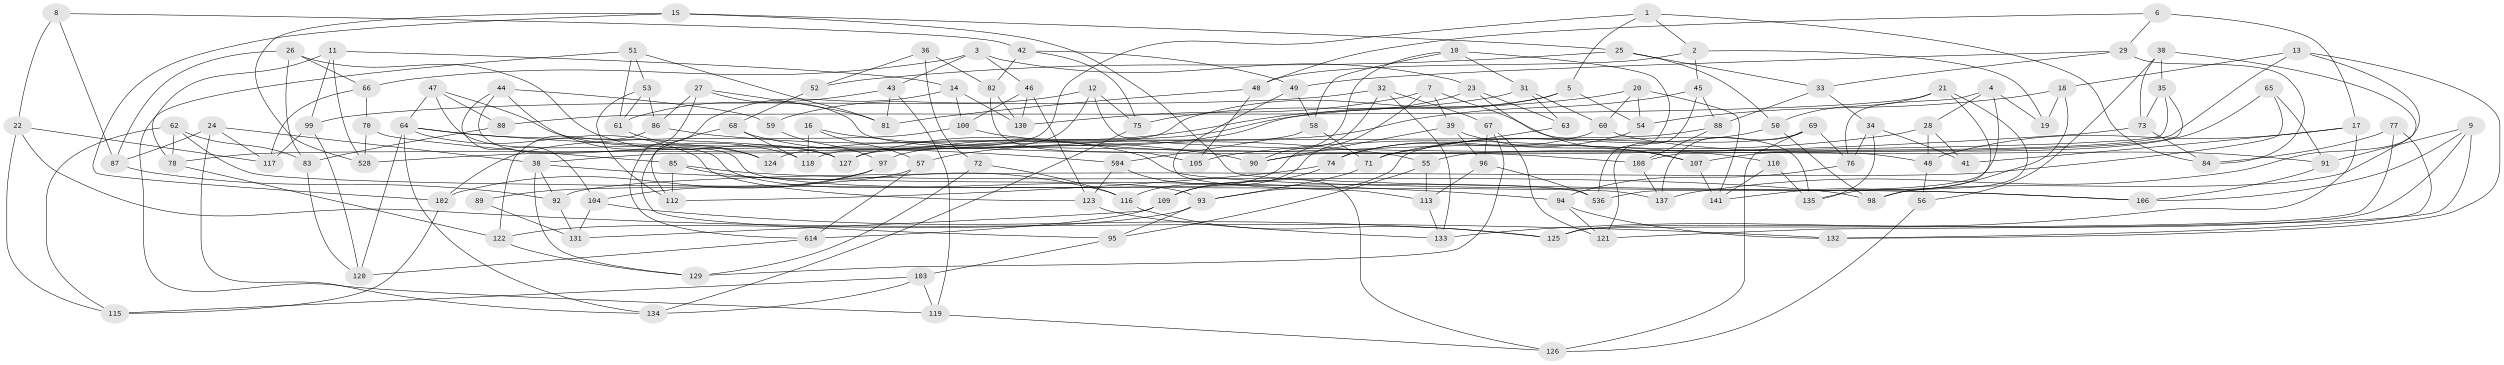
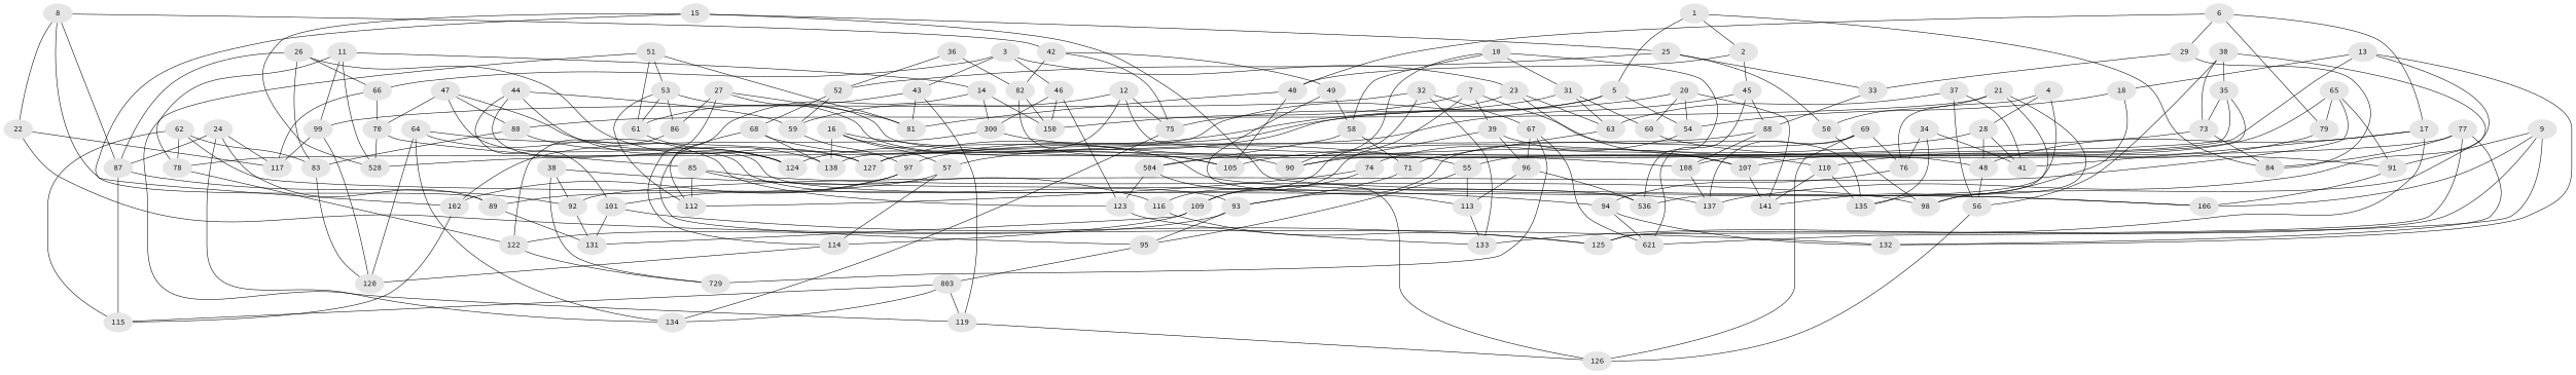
  graph {
    fontname="Source Code Pro"
    node [color=gray90 fontname="Source Code Pro" style=filled]
    edge [fontname="Source Code Pro"]
    1
    2
    5
    38
    84
-   19
    40
    45
    54
    57
    78
    92
    94
-   129
+   129 [label=729]
    105
    81
-   121
+   121 [label=621]
    88
    97
    3
    23
    43
    46
    66
    63
    107
    127
    61
    119
-   130
-   100
+   130 [label=150]
+   100 [label=300]
    123
    117
    70
    4
    28
    76
    n38 [label=536]
    48
    41
    74
    89
-   114 [label=614]
+   114
    122
    6
    17
    29
+   79
    133
    33
    49
    110
    7
    39
    109
    135
    90
    96
    131
    8
    22
    42
    87
    132
    115
    75
    82
    9
    91
    106
    125
    10
    31
    58
    60
    71
    n77 [label=504]
    11
    14
    99
    n81 [label=528]
    112
    120
    12
    59
-   118
+   118 [label=138]
    56
    134
    13
    18
    55
    137
    n93 [label=141]
    113
    95
    102
    15
    25
    50
    52
    16
    20
    124
    21
    80
    98
    83
    24
    34
    68
    26
    27
    86
    108
    30
    35
    73
    126
    32
    67
    116
    36
-   72
+   37
    44
-   101 [label=104]
+   101
    47
    93
    85
    51
    53
-   103
+   103 [label=803]
    62
    64
    65
    69
    77
    1 -- 2
    1 -- 5
-   1 -- 38
    1 -- 84
-   2 -- 19
    2 -- 40
    2 -- 45
    5 -- 54
    5 -- 57
    5 -- 78
    38 -- 92
    38 -- 94
    38 -- 129
    40 -- 105
    40 -- 81
    45 -- 121
    45 -- 88
    45 -- 97
    54 -- 74
    57 -- 89
    57 -- 114
    78 -- 122
    92 -- 131
    94 -- 121
    94 -- 132
    88 -- 127
    88 -- 108
    97 -- 102
    97 -- 101
    3 -- 23
    3 -- 43
    3 -- 46
    3 -- 66
    23 -- 63
    23 -- 107
    23 -- 127
    43 -- 81
    43 -- 61
    43 -- 119
    46 -- 130
    46 -- 100
    46 -- 123
    66 -- 117
    66 -- 70
    63 -- 71
    107 -- n93
    61 -- 124
    119 -- 126
    100 -- 110
    100 -- 102
    123 -- 133
    70 -- n81
    70 -- 85
-   4 -- 19
    4 -- 28
    4 -- 76
    4 -- n38
    28 -- 105
    28 -- 48
    28 -- 41
    76 -- 94
    48 -- 56
    74 -- 109
    74 -- 112
    89 -- 131
    114 -- 120
    122 -- 129
    6 -- 40
    6 -- 17
    6 -- 29
+   6 -- 79
    17 -- 48
    17 -- 41
    17 -- 133
    29 -- 84
    29 -- 33
-   29 -- 49
+   79 -- 110
    33 -- 88
-   33 -- 34
    49 -- 58
    49 -- 113
    110 -- 135
    110 -- n93
    7 -- 130
    7 -- 39
    7 -- 109
    7 -- 135
    39 -- 107
    39 -- 90
    39 -- 96
    109 -- 114
    109 -- 131
    96 -- n38
    96 -- 113
+   8 -- 89
    8 -- 22
    8 -- 42
    8 -- 87
    22 -- 117
    22 -- 132
-   22 -- 115
+   87 -- 115
    42 -- 49
    42 -- 75
    42 -- 82
    87 -- 92
    75 -- 134
    82 -- 105
    82 -- 130
    9 -- 121
    9 -- 91
    9 -- 106
    9 -- 125
    91 -- 106
    10 -- n38
    10 -- 90
    10 -- 31
    10 -- 58
    31 -- 63
    31 -- 75
    31 -- 60
    58 -- 71
    58 -- n77
-   60 -- 74
    60 -- 91
    71 -- 93
    n77 -- 123
    n77 -- 126
    11 -- 78
    11 -- 14
    11 -- 99
    11 -- n81
    14 -- 130
    14 -- 100
    14 -- 112
    99 -- 117
    99 -- 120
    12 -- 48
    12 -- 75
    12 -- 59
    12 -- 118
    59 -- 97
    56 -- 126
    13 -- 132
    13 -- 18
    13 -- 55
    13 -- 137
-   18 -- 19
    18 -- 54
    18 -- n93
    55 -- 113
    55 -- 95
    113 -- 133
    95 -- 103
    102 -- 115
    15 -- 106
    15 -- n81
    15 -- 102
    15 -- 25
    25 -- 33
    25 -- 50
    25 -- 52
-   50 -- 71
    50 -- 98
+   52 -- 59
    52 -- 68
    16 -- 57
+   16 -- 105
    16 -- 118
    16 -- 55
    20 -- 54
    20 -- 60
    20 -- n93
    20 -- 124
    21 -- 135
    21 -- 50
    21 -- 80
    21 -- 98
+   80 -- 124
    80 -- 83
    83 -- 120
    24 -- 117
-   24 -- 38
+   24 -- 89
    24 -- 87
    24 -- 134
    34 -- 76
    34 -- 41
    34 -- 135
    68 -- 106
    68 -- 118
    68 -- 95
    26 -- 66
    26 -- 127
    26 -- 87
    26 -- 83
    27 -- 81
    27 -- 114
    27 -- 86
    27 -- 108
    86 -- 122
-   86 -- 90
+   53 -- 90
    108 -- 137
    30 -- 56
    30 -- 98
    30 -- 35
    30 -- 73
    35 -- 90
    35 -- 108
    35 -- 73
    73 -- 84
    73 -- n81
    32 -- 133
    32 -- 99
    32 -- 67
    32 -- 116
    67 -- 129
    67 -- 121
    67 -- 96
    116 -- 125
    36 -- 82
    36 -- 52
-   36 -- 72
-   72 -- 129
-   72 -- 116
+   37 -- 63
+   37 -- 41
+   37 -- 56
    44 -- n38
    44 -- 59
    44 -- 124
    44 -- 101
    101 -- 131
    101 -- 125
-   47 -- 64
+   47 -- 70
    47 -- 118
    47 -- 80
    47 -- 93
    93 -- 122
    93 -- 95
    85 -- 112
    85 -- 98
    85 -- 116
    51 -- 81
    51 -- 61
    51 -- 119
    51 -- 53
    53 -- 61
    53 -- 112
    53 -- 86
    103 -- 119
    103 -- 115
    103 -- 134
    62 -- 78
    62 -- 115
    62 -- 137
    62 -- 83
    64 -- 127
    64 -- 123
    64 -- 120
    64 -- 134
    65 -- 92
    65 -- 107
+   65 -- 79
    65 -- 91
    69 -- 76
    69 -- 137
    69 -- 126
    69 -- 93
    77 -- 84
    77 -- 132
    77 -- 125
-   64 -- n77
+   77 -- n77
  }
